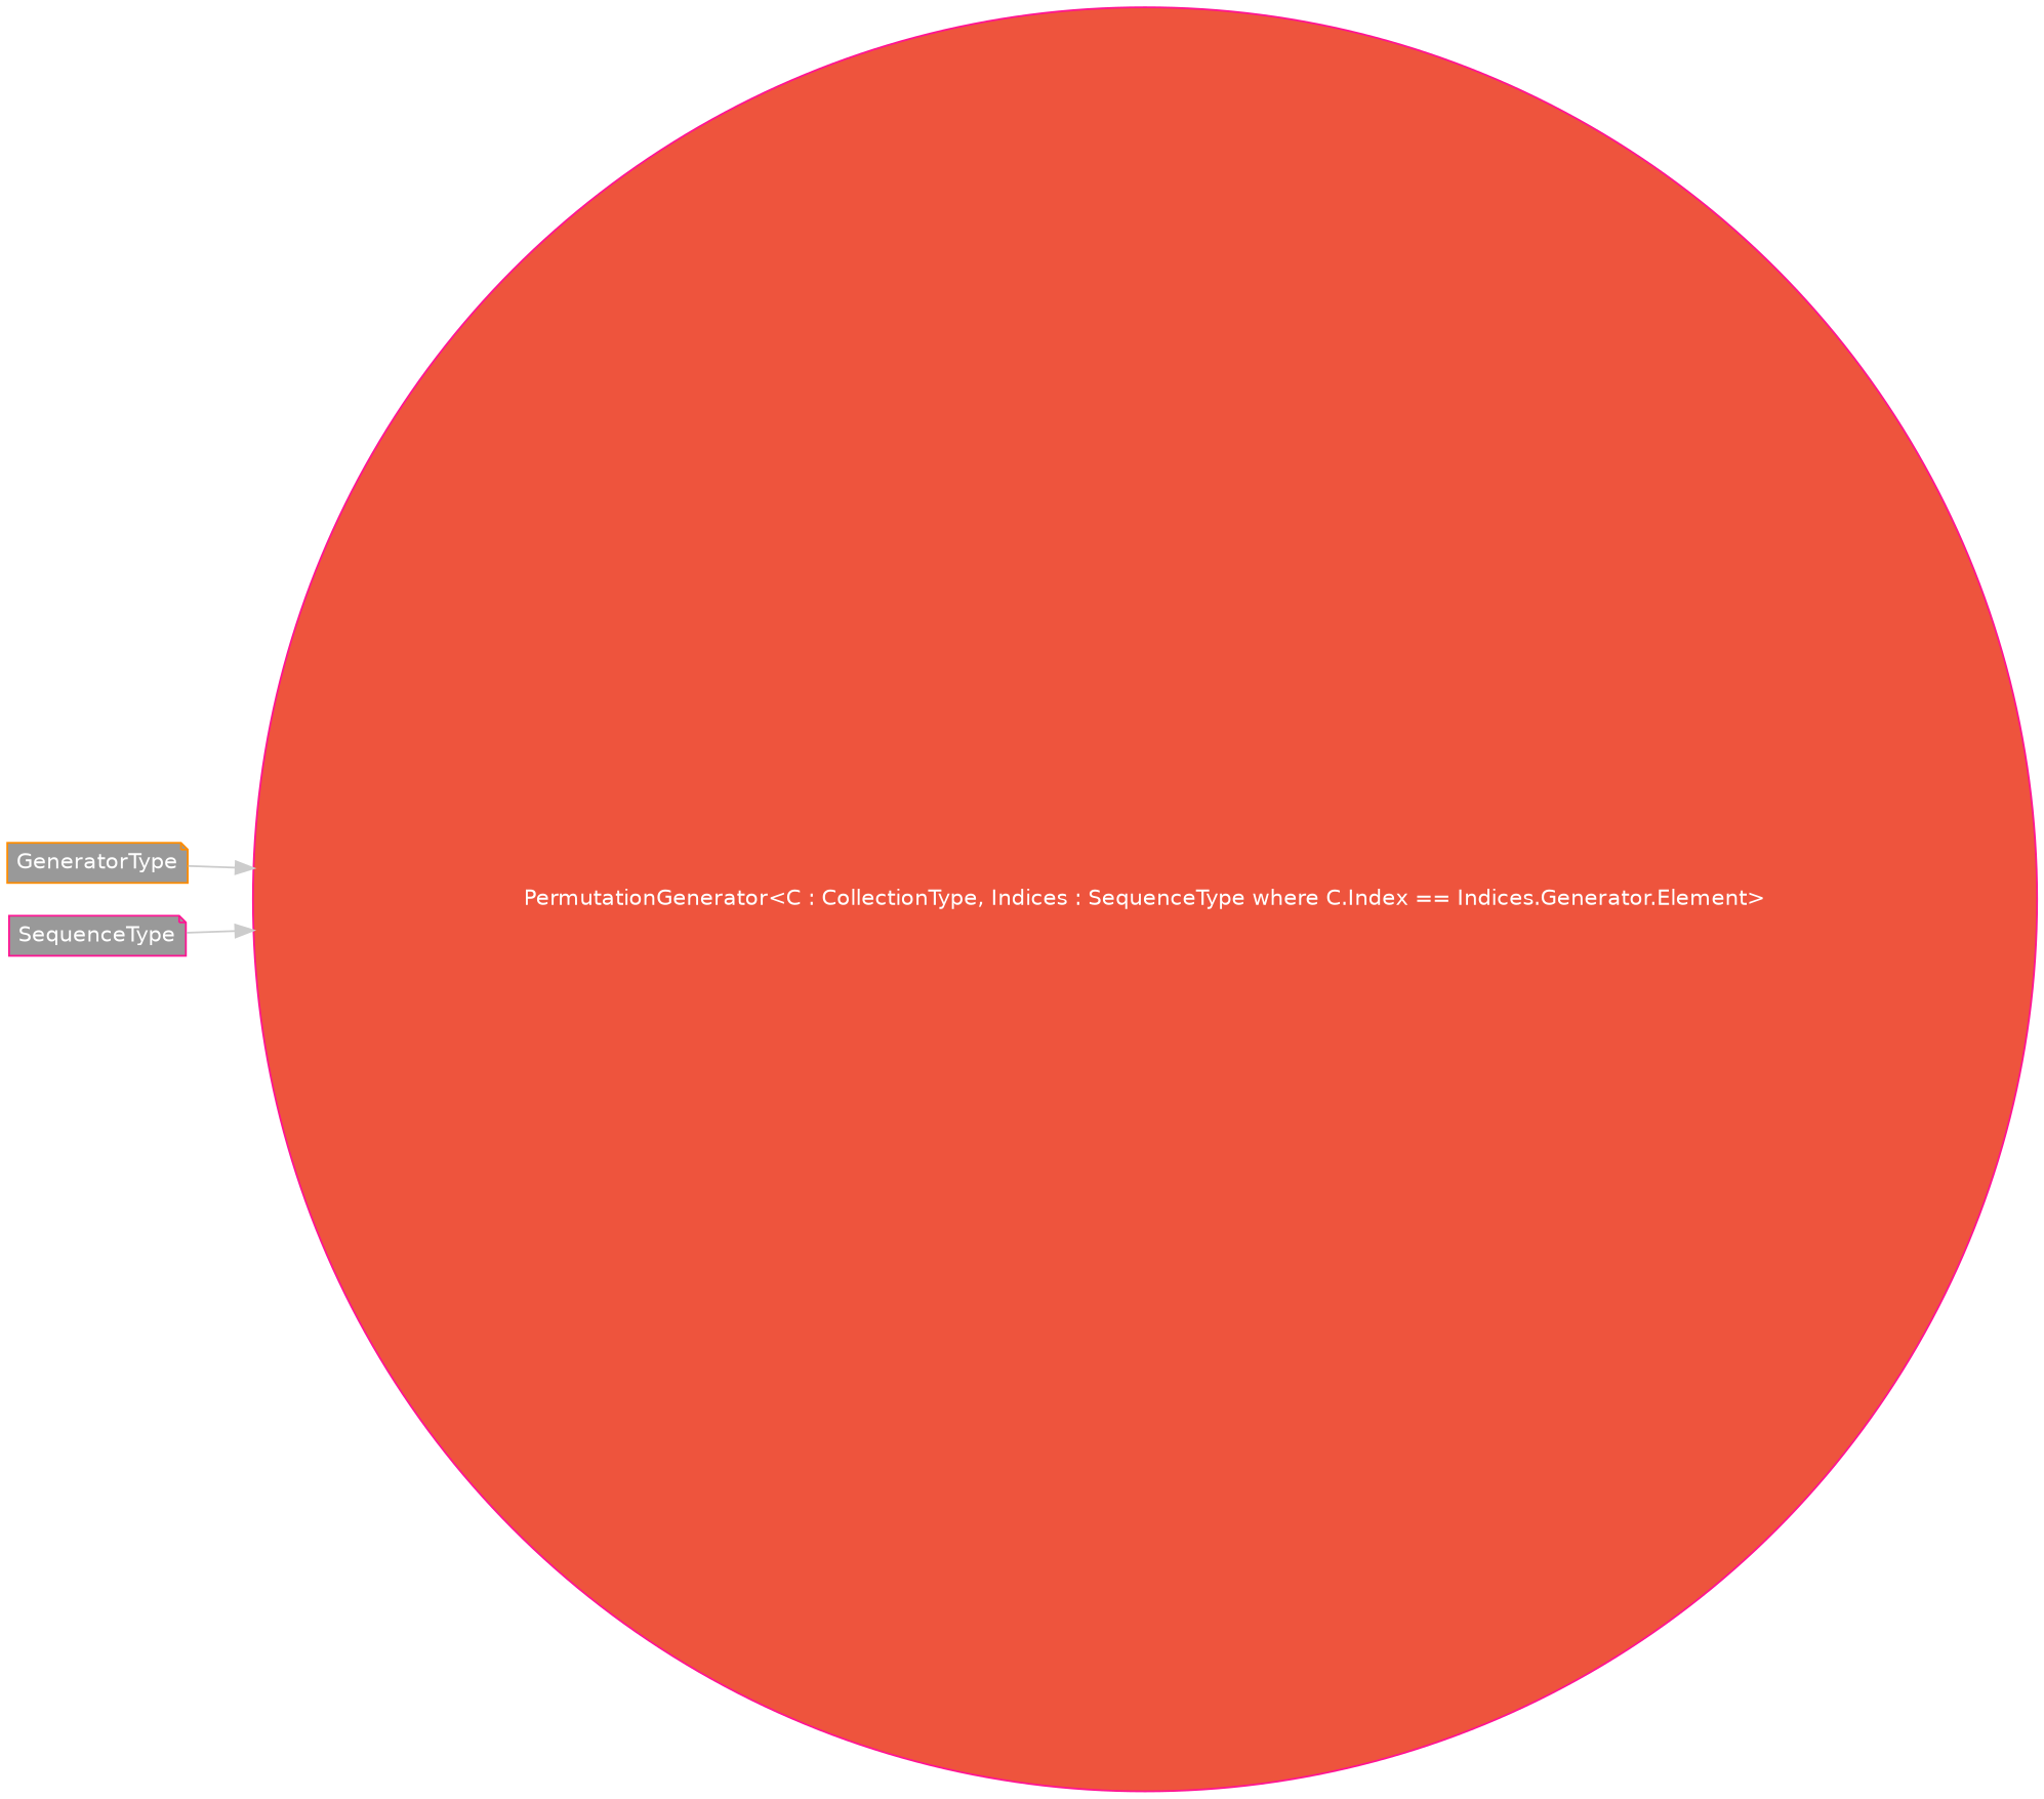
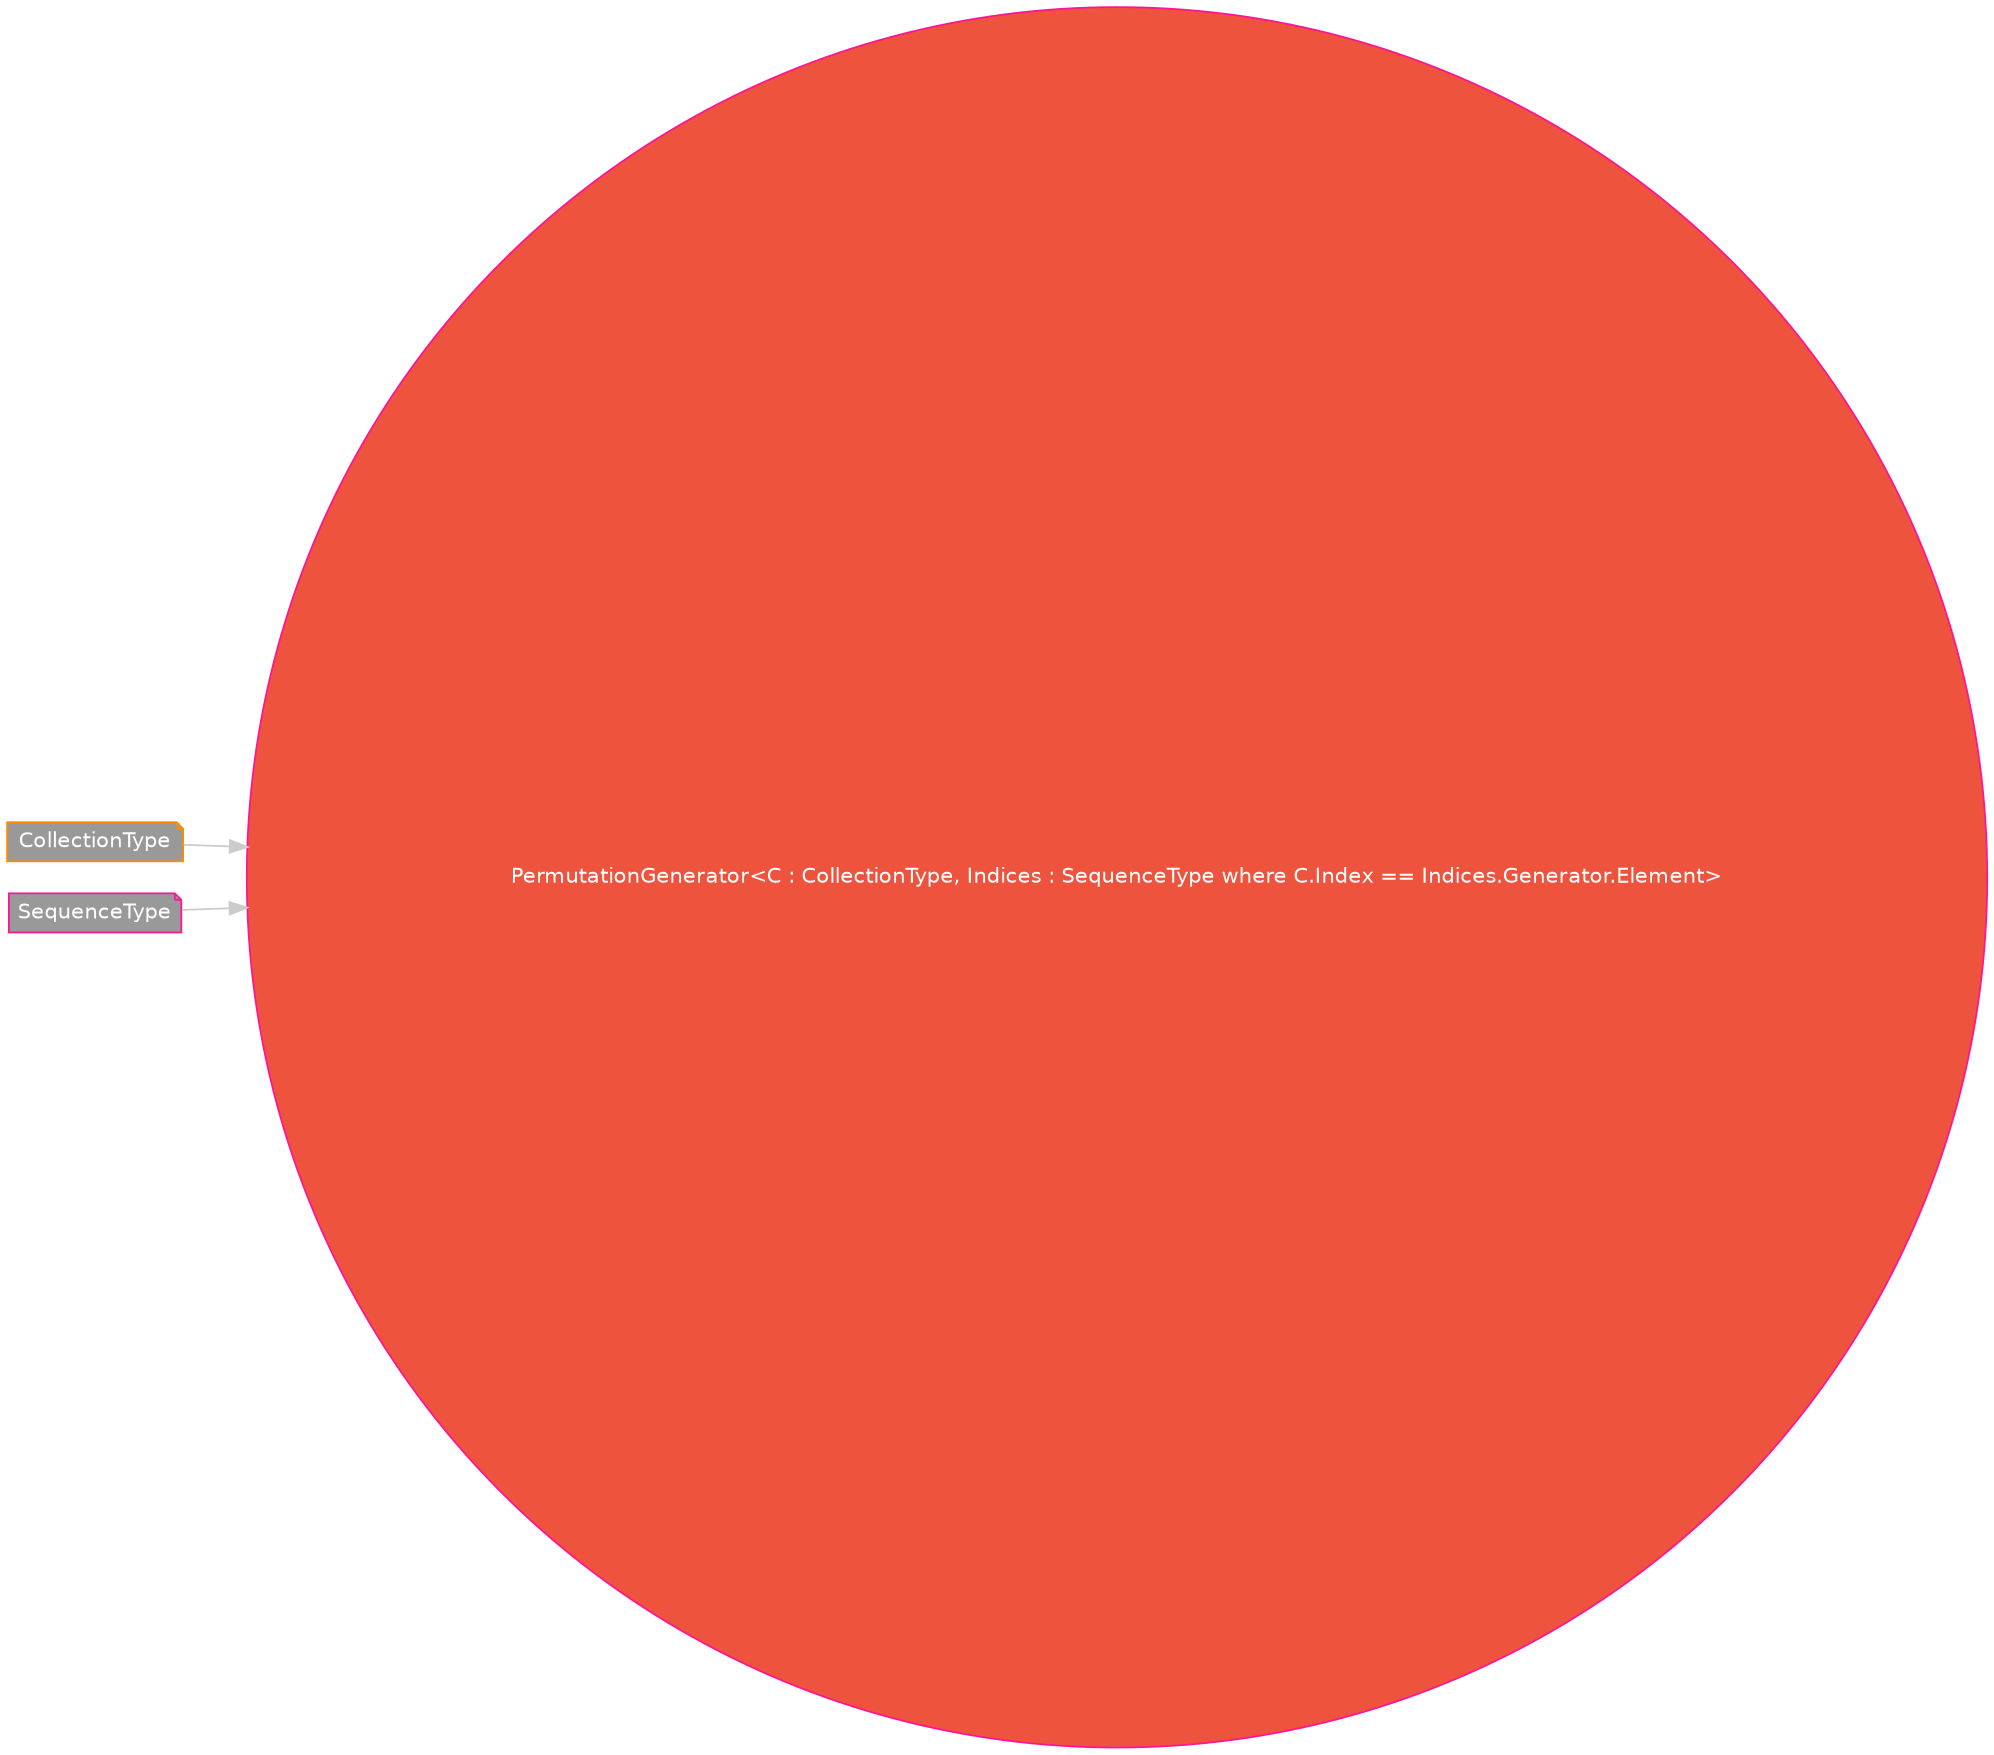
  strict digraph {
    rankdir=LR
    node [color=deeppink fillcolor="#999999" fontcolor=white fontname=Helvetica fontsize=12 margin="0.07,0.05" shape=note style="filled,rounded"]
    edge [color="#cccccc"]
    "PermutationGenerator<C : CollectionType, Indices : SequenceType where C.Index == Indices.Generator.Element>" [fillcolor="#ee543d" height=0.3 shape=circle style=filled]
-   GeneratorType [color=darkorange height=0.3]
+   GeneratorType [color=darkorange height=0.3 label=CollectionType]
    SequenceType [height=0.3]
    subgraph sub_1 {
      rank=max
      "PermutationGenerator<C : CollectionType, Indices : SequenceType where C.Index == Indices.Generator.Element>"
    }
    GeneratorType -> "PermutationGenerator<C : CollectionType, Indices : SequenceType where C.Index == Indices.Generator.Element>"
    SequenceType -> "PermutationGenerator<C : CollectionType, Indices : SequenceType where C.Index == Indices.Generator.Element>"
  }
